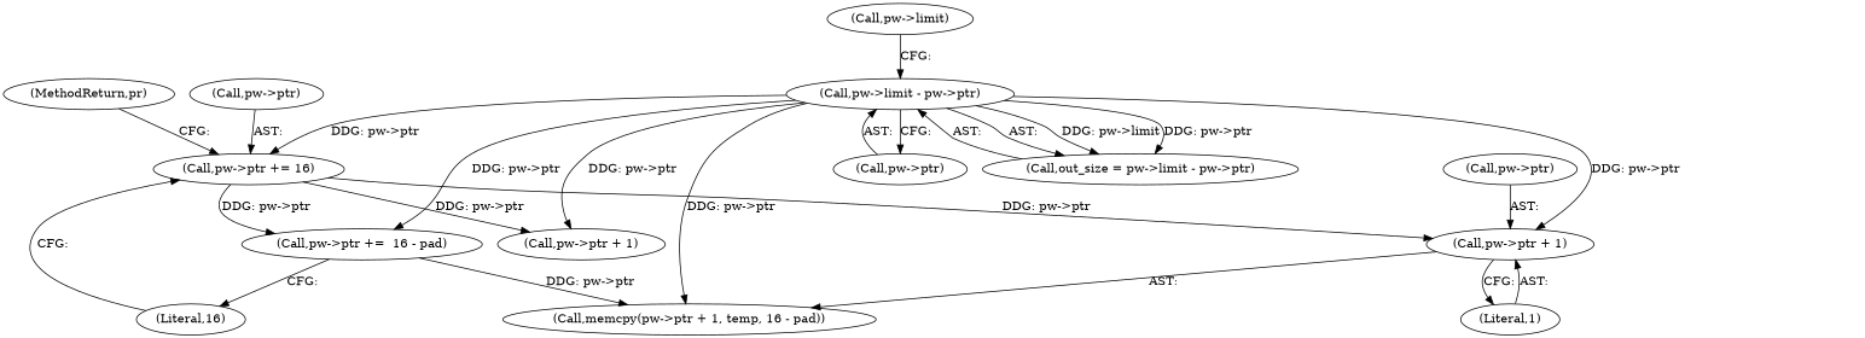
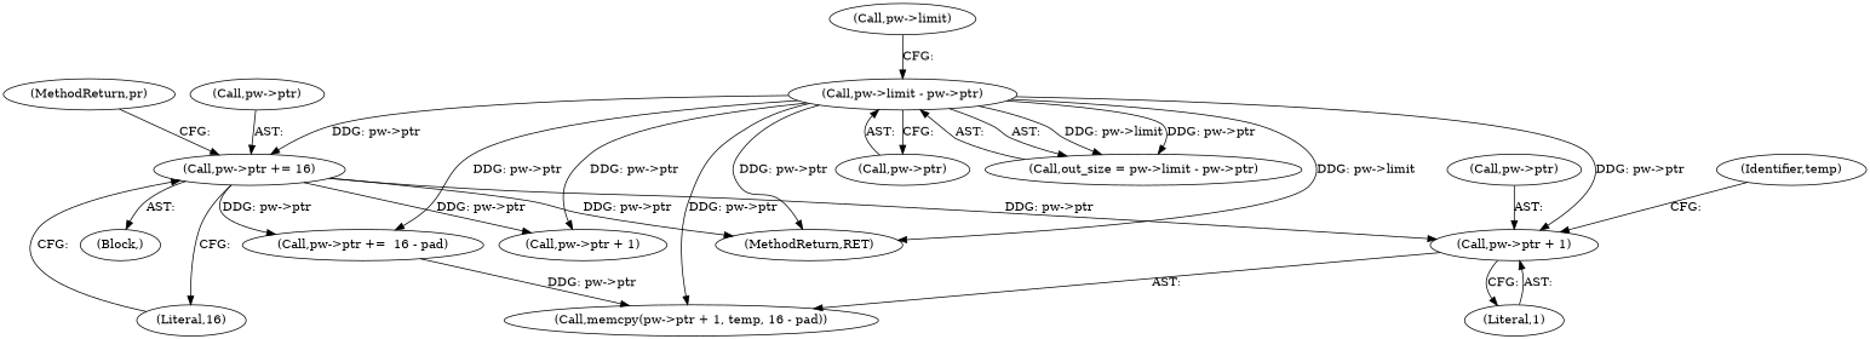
  digraph {
    n1 [label="(Call,pw->ptr + 1)"]
    n2 [label="(Literal,1)"]
    n3 [label="(Call,memcpy(pw->ptr + 1, temp, 16 - pad))"]
    n4 [label="(Call,pw->limit - pw->ptr)"]
    n5 [label="(Call,pw->ptr += 16)"]
+   n6 [label="(MethodReturn,RET)"]
    n7 [label="(Call,pw->ptr +=  16 - pad)"]
    n8 [label="(Call,pw->ptr)"]
    n9 [label="(Call,pw->ptr + 1)"]
    n10 [label="(Call,out_size = pw->limit - pw->ptr)"]
+   n11 [label="(Block,)"]
    n12 [label="(Literal,16)"]
    n13 [label="(Call,pw->ptr)"]
    n14 [label="(MethodReturn,pr)"]
    n15 [label="(Call,pw->ptr)"]
    n16 [label="(Call,pw->limit)"]
+   n17 [label="(Identifier,temp)"]
    n1 -> n2 [label="CFG: "]
    n1 -> n3 [label="AST: "]
    n2 -> n1 [label="AST: "]
    n4 -> n1 [label="DDG: pw->ptr"]
    n4 -> n3 [label="DDG: pw->ptr"]
    n4 -> n5 [label="DDG: pw->ptr"]
+   n4 -> n6 [label="DDG: pw->ptr"]
+   n4 -> n6 [label="DDG: pw->limit"]
    n4 -> n7 [label="DDG: pw->ptr"]
    n4 -> n8 [label="CFG: "]
    n4 -> n9 [label="DDG: pw->ptr"]
    n4 -> n10 [label="AST: "]
    n4 -> n10 [label="DDG: pw->limit"]
    n4 -> n10 [label="DDG: pw->ptr"]
    n5 -> n1 [label="DDG: pw->ptr"]
+   n5 -> n6 [label="DDG: pw->ptr"]
    n5 -> n7 [label="DDG: pw->ptr"]
    n5 -> n9 [label="DDG: pw->ptr"]
-   n7 -> n12 [label="CFG: "]
+   n5 -> n11 [label="AST: "]
+   n5 -> n12 [label="CFG: "]
    n7 -> n3 [label="DDG: pw->ptr"]
    n8 -> n4 [label="AST: "]
    n10 -> n4 [label="AST: "]
    n12 -> n5 [label="CFG: "]
    n13 -> n1 [label="AST: "]
    n14 -> n5 [label="CFG: "]
    n15 -> n5 [label="AST: "]
    n16 -> n4 [label="CFG: "]
+   n17 -> n1 [label="CFG: "]
  }
